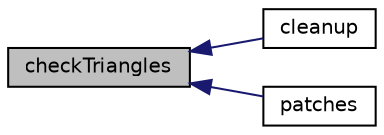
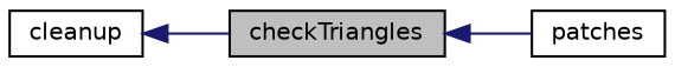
  digraph {
    rankdir=LR
    node [color=black fontname=Helvetica fontsize=10 shape=record]
    edge [color=midnightblue dir=back fontname=Helvetica fontsize=10 labelfontname=Helvetica labelfontsize=10 style=solid]
    n1 [fillcolor=grey75 fontcolor=black height=0.2 label=checkTriangles style=filled width=0.4]
    n2 [height=0.2 label=cleanup width=0.4]
    n3 [height=0.2 label=patches width=0.4]
-   n1 -> n2
+   n2 -> n1
    n1 -> n3
  }
